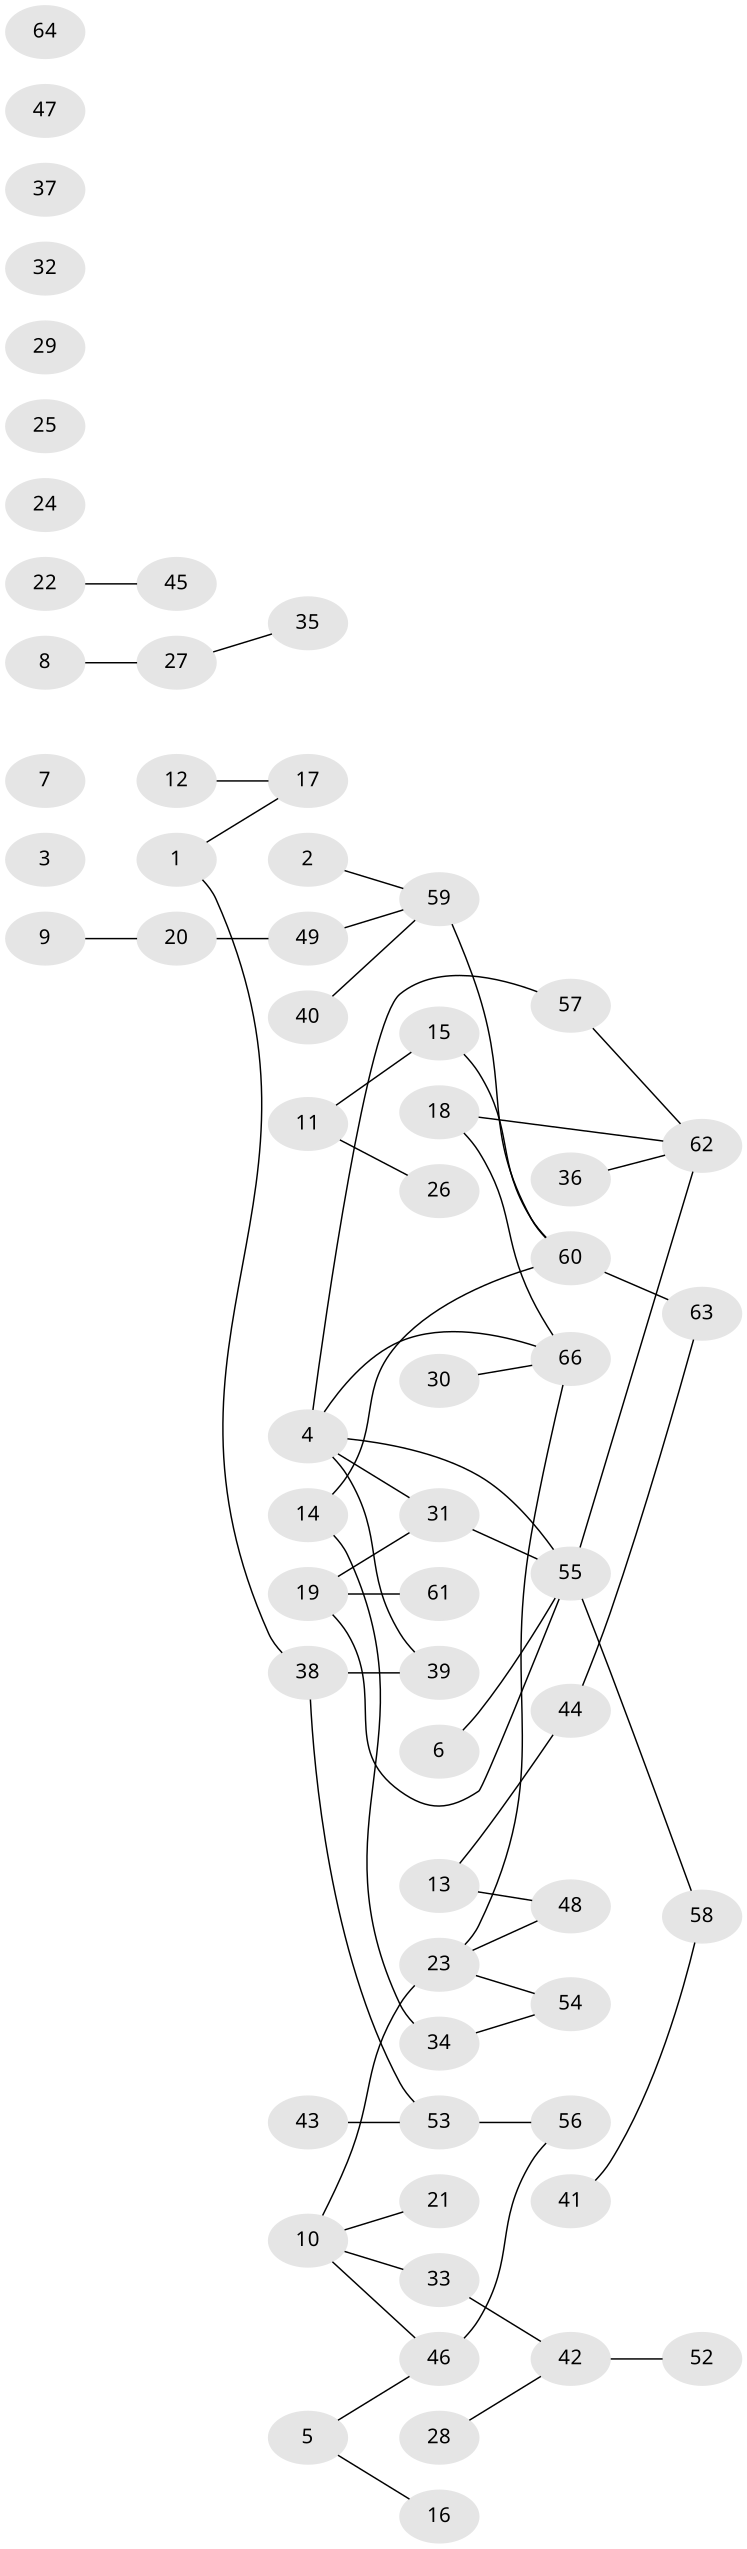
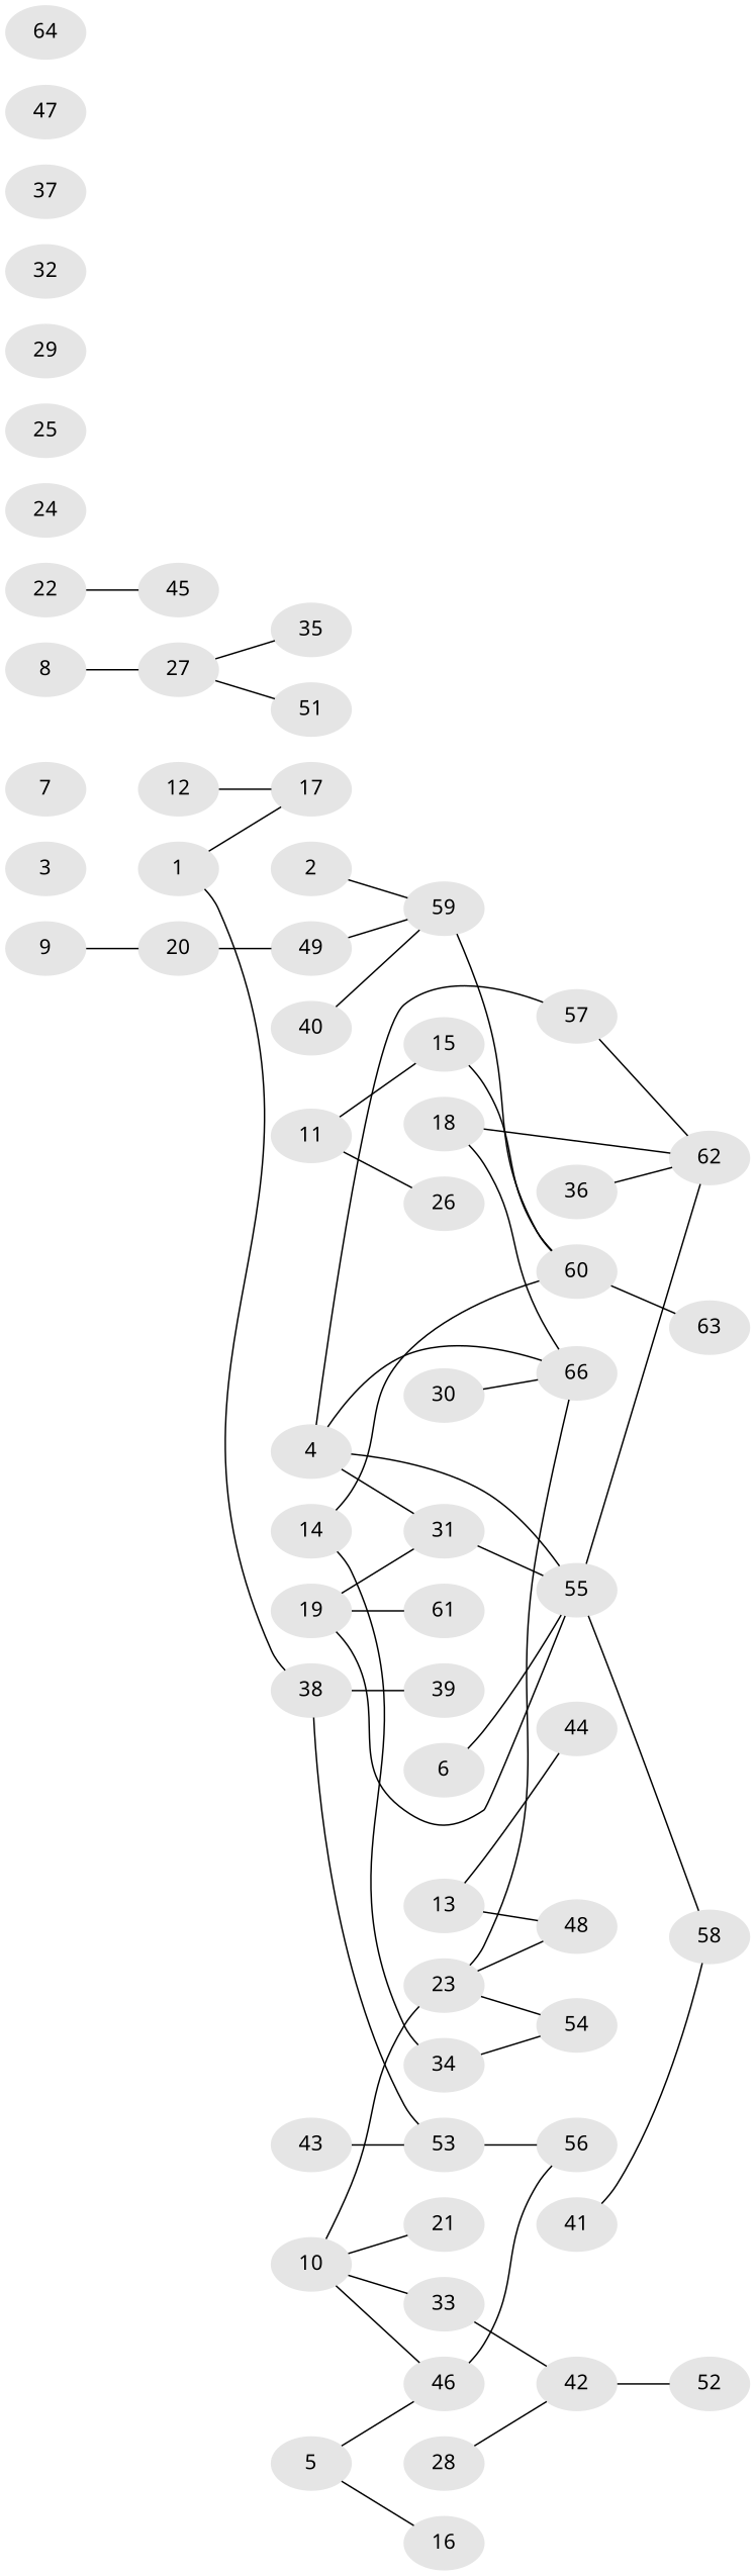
  graph {
    fontname="Noto Sans"
    rankdir=LR
    node [color=gray90 fontname="Noto Sans" style=filled]
    edge [fontname="Noto Sans"]
    1
    17
    38
    39
    53
    2
    59
    60
    3
    4
    31
    55
    57
    66
    62
    58
    5
    16
    46
    56
    6
    7
    8
    27
    35
+   51
    9
    20
    49
    10
    21
    23
    33
    48
    54
    42
    11
    15
    26
    12
    13
    44
    63
    14
    34
    18
    19
    61
    22
    45
    24
    25
    28
    52
    29
    30
    32
    36
    37
    40
    41
    43
    47
    64
    1 -- 17
    1 -- 38
    38 -- 39
    38 -- 53
    53 -- 56
    2 -- 59
    59 -- 60
    60 -- 63
-   4 -- 39
    4 -- 31
    4 -- 55
    4 -- 57
    4 -- 66
    31 -- 55
    55 -- 62
    55 -- 58
    57 -- 62
    5 -- 16
    5 -- 46
    46 -- 56
    6 -- 55
    8 -- 27
    27 -- 35
+   27 -- 51
    9 -- 20
    20 -- 49
    49 -- 59
    10 -- 46
    10 -- 21
    10 -- 23
    10 -- 33
    23 -- 66
    23 -- 48
    23 -- 54
    33 -- 42
    42 -- 52
    11 -- 15
    11 -- 26
    15 -- 60
    12 -- 17
    13 -- 48
    13 -- 44
-   44 -- 63
    14 -- 60
    14 -- 34
    34 -- 54
    18 -- 66
    18 -- 62
    19 -- 31
    19 -- 55
    19 -- 61
    22 -- 45
    28 -- 42
    30 -- 66
    36 -- 62
    40 -- 59
    41 -- 58
    43 -- 53
  }
